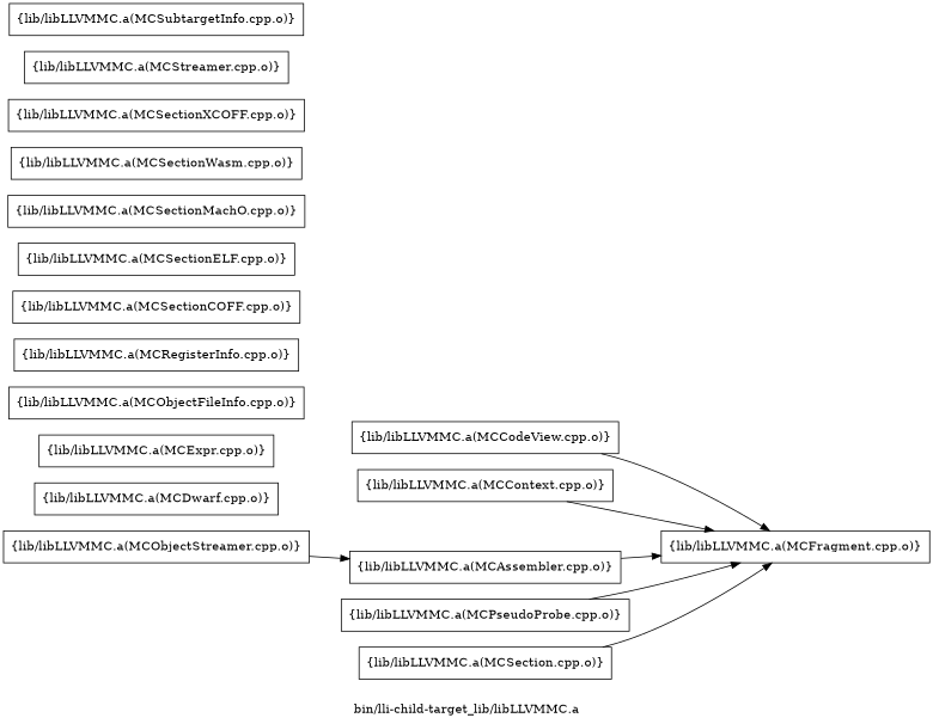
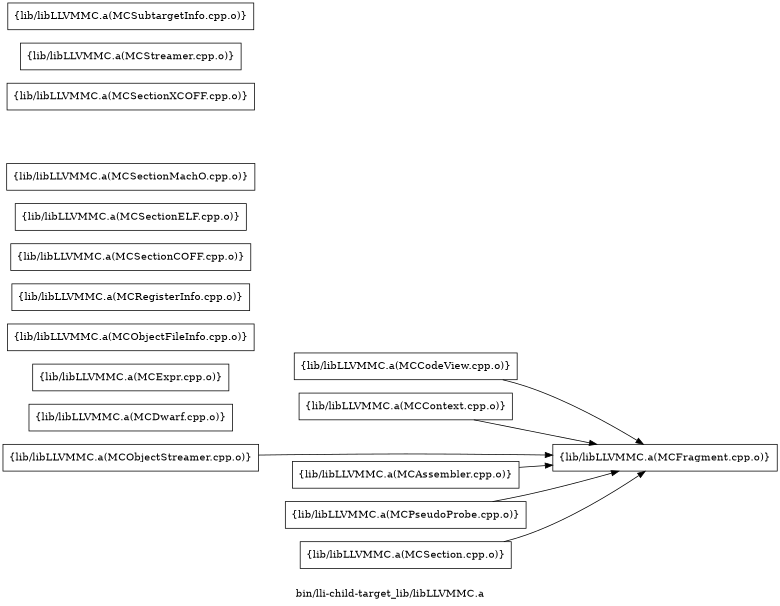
  digraph {
    label="bin/lli-child-target_lib/libLLVMMC.a"
    rankdir=LR
    node [group=0 shape=box]
    n1 [label="{lib/libLLVMMC.a(MCCodeView.cpp.o)}"]
    n2 [label="{lib/libLLVMMC.a(MCFragment.cpp.o)}"]
    n3 [label="{lib/libLLVMMC.a(MCContext.cpp.o)}"]
    n4 [label="{lib/libLLVMMC.a(MCDwarf.cpp.o)}"]
    n5 [label="{lib/libLLVMMC.a(MCExpr.cpp.o)}"]
    n6 [label="{lib/libLLVMMC.a(MCAssembler.cpp.o)}"]
    n7 [label="{lib/libLLVMMC.a(MCObjectFileInfo.cpp.o)}"]
    n8 [label="{lib/libLLVMMC.a(MCObjectStreamer.cpp.o)}"]
    n9 [label="{lib/libLLVMMC.a(MCPseudoProbe.cpp.o)}"]
    n10 [label="{lib/libLLVMMC.a(MCRegisterInfo.cpp.o)}"]
    n11 [label="{lib/libLLVMMC.a(MCSection.cpp.o)}"]
    n12 [label="{lib/libLLVMMC.a(MCSectionCOFF.cpp.o)}"]
    n13 [label="{lib/libLLVMMC.a(MCSectionELF.cpp.o)}"]
    n14 [label="{lib/libLLVMMC.a(MCSectionMachO.cpp.o)}"]
-   n15 [label="{lib/libLLVMMC.a(MCSectionWasm.cpp.o)}"]
    n16 [label="{lib/libLLVMMC.a(MCSectionXCOFF.cpp.o)}"]
    n17 [label="{lib/libLLVMMC.a(MCStreamer.cpp.o)}"]
    n18 [label="{lib/libLLVMMC.a(MCSubtargetInfo.cpp.o)}"]
    subgraph sub_1 {
      rank=same
      n1
    }
    n1 -> n2
    n3 -> n2
    n6 -> n2
-   n8 -> n6
+   n8 -> n2
    n9 -> n2
    n11 -> n2
  }
